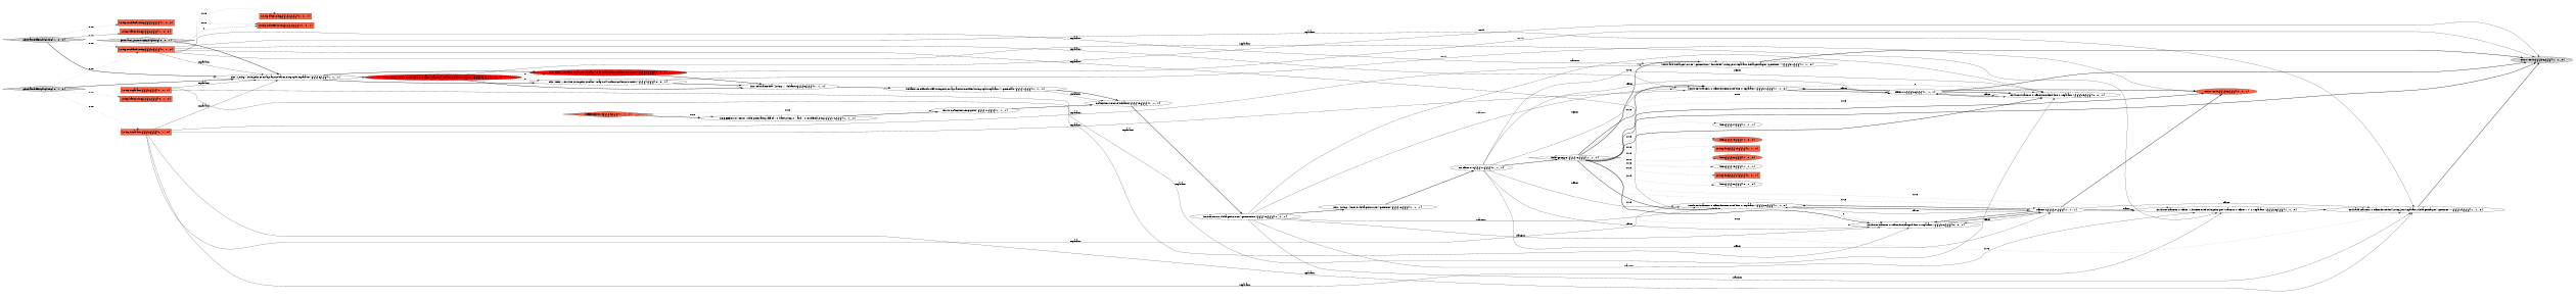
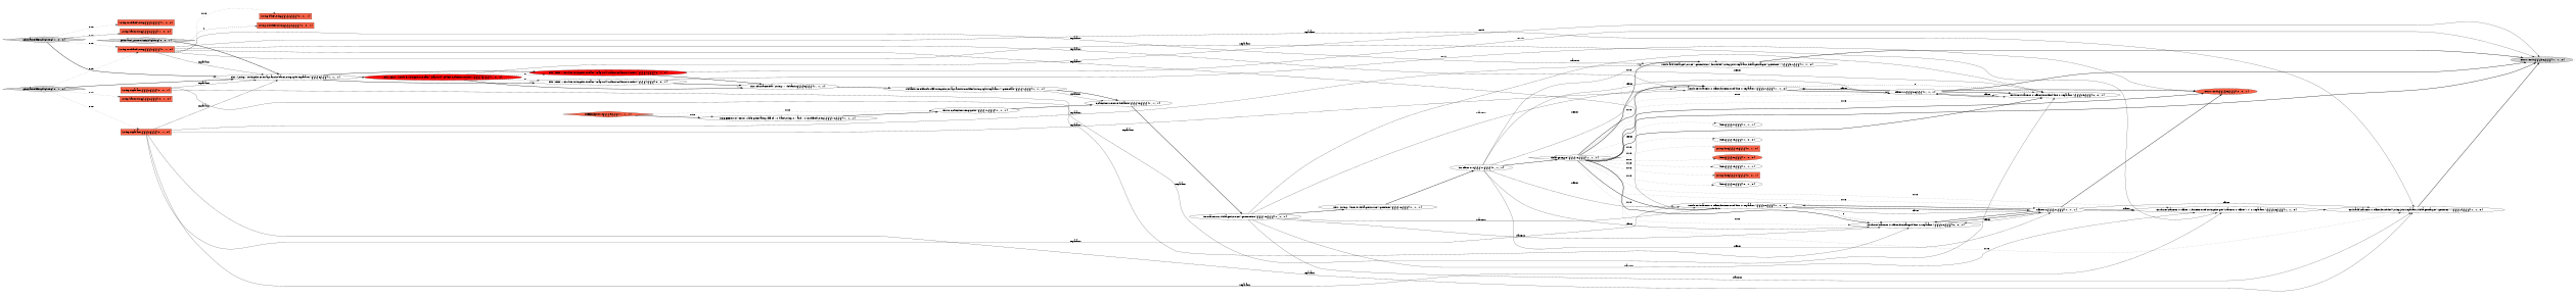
  digraph {
    rankdir=LR
    node [fillcolor=white shape=ellipse style=filled]
    edge [style=bold]
    n1 [fillcolor=tomato label="lines@@@26@@@['1', '0', '0']"]
    n2 [fillcolor=lightgray label="generateDiffHighlighting['1', '0', '0']" shape=diamond]
    n3 [fillcolor=tomato label="String modifiedString@@@2@@@['1', '0', '0']" shape=box]
    n4 [label="List<String> stringList = Arrays.asList(baseString.split(separator))@@@3@@@['1', '1', '1']"]
    n5 [fillcolor=tomato label="String baseString@@@2@@@['1', '0', '0']" shape=box]
    n6 [fillcolor=tomato label="String modifiedString@@@2@@@['1', '1', '0']" shape=box]
    n7 [label="List<Text> result = stringList.stream().map(null).collect(Collectors.toList())@@@4@@@['0', '0', '1']"]
    n8 [fillcolor=red label="List<Text> result = stringList.stream().map(null).collect(Collectors.toList())@@@4@@@['0', '1', '0']"]
    n9 [fillcolor=red label="List<Text> result = stringList.stream().map(null).collect(Collectors.toList())@@@4@@@['1', '0', '0']"]
    n10 [label="result.add(startPos + offset,forAdded(String.join(separator,delta.getTarget().getLines())))@@@24@@@['1', '1', '0']"]
    n11 [label="result.set(startPos + offset,forRemoved(line + separator))@@@20@@@['1', '1', '0']"]
    n12 [label="result.set(startPos + offset - 1,forRemoved(stringList.get((startPos + offset) - 1) + separator))@@@23@@@['1', '1', '0']"]
    n13 [label="result.add(delta.getSource().getPosition(),forAdded(String.join(separator,delta.getTarget().getLines())))@@@31@@@['1', '1', '0']"]
    n14 [label="result.set(startPos + offset,forRemoved(line + separator))@@@27@@@['1', '1', '0']"]
    n15 [fillcolor=tomato label="String modifiedString@@@2@@@['0', '0', '1']" shape=box]
    n16 [fillcolor=tomato label="String separator@@@2@@@['0', '1', '0']" shape=box]
    n17 [fillcolor=lightgray label="return result@@@36@@@['1', '1', '0']"]
    n18 [label="result.set(startPos + offset,forChanged(line + separator))@@@20@@@['0', '0', '1']"]
    n19 [label="offset++@@@21@@@['1', '1', '1']"]
    n20 [label="offset++@@@26@@@['1', '1', '1']"]
    n21 [label="result.set(startPos + offset,forAdded(line + separator))@@@25@@@['0', '0', '1']"]
    n22 [fillcolor=tomato label="return result@@@33@@@['0', '0', '1']"]
    n23 [fillcolor=lightgray label="generateSymmetricHighlighting['0', '0', '1']" shape=diamond]
    n24 [fillcolor=tomato label="String baseString@@@2@@@['0', '0', '1']" shape=box]
    n25 [fillcolor=tomato label="String separator@@@2@@@['0', '0', '1']" shape=box]
    n26 [fillcolor=lightgray label="generateDiffHighlighting['0', '1', '0']" shape=diamond]
    n27 [fillcolor=tomato label="String baseString@@@2@@@['0', '1', '0']" shape=box]
    n28 [label="List<AbstractDelta<String>> deltaList@@@5@@@['1', '1', '1']"]
    n29 [label="deltaList = DiffUtils.diff(stringList,Arrays.asList(modifiedString.split(separator))).getDeltas()@@@7@@@['1', '1', '1']"]
    n30 [label="Collections.reverse(deltaList)@@@13@@@['1', '1', '1']"]
    n31 [label="int startPos = delta.getSource().getPosition()@@@15@@@['1', '1', '1']"]
    n32 [label="List<String> lines = delta.getSource().getLines()@@@16@@@['1', '1', '1']"]
    n33 [label="int offset = 0@@@17@@@['1', '1', '1']"]
    n34 [label="delta.getType()@@@18@@@['1', '1', '1']" shape=diamond]
    n35 [label="lines@@@24@@@['1', '1', '1']"]
-   n36 [fillcolor=tomato label="lines@@@19@@@['1', '0', '0']"]
+   n36 [label="lines@@@19@@@['1', '0', '0']"]
    n37 [fillcolor=tomato label="String line@@@19@@@['0', '1', '0']" shape=box]
    n38 [label="lines@@@19@@@['1', '1', '1']"]
    n39 [fillcolor=tomato label="String line@@@24@@@['0', '0', '1']" shape=box]
    n40 [label="lines@@@26@@@['0', '1', '0']"]
    n41 [label="return Collections.emptyList()@@@11@@@['1', '1', '1']"]
    n42 [label="LOGGER.error(\"Error while generating diff of \" + baseString + \" and \" + modifiedString)@@@10@@@['1', '1', '1']"]
    n43 [fillcolor=tomato label="DiffException e@@@9@@@['1', '1', '1']" shape=diamond]
    n2 -> n3 [label=true style=dotted]
    n2 -> n4
    n2 -> n5 [label=true style=solid]
    n2 -> n6 [label=true style=dotted]
    n4 -> n7
    n4 -> n8
    n4 -> n9
    n6 -> n4 [label=separator style=solid]
    n6 -> n10 [label=separator style=solid]
    n6 -> n11 [label=separator style=solid]
    n6 -> n12 [label=separator style=solid]
    n6 -> n13 [label=separator style=solid]
    n6 -> n14 [label=separator style=solid]
    n6 -> n15 [label=0 style=dashed]
    n7 -> n22 [label=result style=solid]
    n7 -> n28
    n8 -> n17 [label=result style=solid]
    n8 -> n28
    n9 -> n7 [label=0 style=dashed]
    n9 -> n8 [label=0 style=dashed]
    n9 -> n17 [label=result style=solid]
    n9 -> n28
    n10 -> n17
    n11 -> n18 [label=0 style=dashed]
    n11 -> n19
    n12 -> n10
    n13 -> n17
    n14 -> n20
    n14 -> n21 [label=0 style=dashed]
    n16 -> n4 [label=separator style=solid]
    n16 -> n10 [label=separator style=solid]
    n16 -> n11 [label=separator style=solid]
    n16 -> n12 [label=separator style=solid]
    n16 -> n13 [label=separator style=solid]
    n16 -> n14 [label=separator style=solid]
    n18 -> n19
    n19 -> n10 [label=offset style=solid]
    n19 -> n11
    n19 -> n11 [label=offset style=solid]
    n19 -> n12 [label=offset style=solid]
    n19 -> n12
    n19 -> n18
    n19 -> n18 [label=offset style=solid]
    n19 -> n22
    n20 -> n14 [label=offset style=solid]
    n20 -> n14
    n20 -> n17
    n20 -> n21
    n20 -> n21 [label=offset style=solid]
    n20 -> n22
    n21 -> n20
    n23 -> n4
-   n23 -> n15 [label=true style=dotted]
    n23 -> n24 [label=true style=dotted]
    n25 -> n4 [label=separator style=solid]
    n25 -> n18 [label=separator style=solid]
    n25 -> n21 [label=separator style=solid]
    n26 -> n4
    n26 -> n6 [label=true style=dotted]
    n26 -> n16 [label=true style=dotted]
    n26 -> n27 [label=true style=dotted]
    n28 -> n29
    n29 -> n30 [label=deltaList style=solid]
    n29 -> n30
    n30 -> n31
    n31 -> n10 [label=startPos style=solid]
    n31 -> n11 [label=startPos style=solid]
    n31 -> n12 [label=startPos style=solid]
    n31 -> n14 [label=startPos style=solid]
    n31 -> n18 [label=startPos style=solid]
    n31 -> n21 [label=startPos style=solid]
    n31 -> n32
    n32 -> n33
    n33 -> n11 [label=offset style=solid]
    n33 -> n14 [label=offset style=solid]
    n33 -> n18 [label=offset style=solid]
    n33 -> n19 [label=offset style=solid]
    n33 -> n20 [label=offset style=solid]
    n33 -> n21 [label=offset style=solid]
    n33 -> n34
    n34 -> n1 [label=true style=dotted]
    n34 -> n10 [label=true style=dotted]
    n34 -> n11
    n34 -> n11 [label=true style=dotted]
    n34 -> n12 [label=true style=dotted]
    n34 -> n13 [label=true style=dotted]
    n34 -> n13
    n34 -> n14
    n34 -> n14 [label=true style=dotted]
    n34 -> n17
    n34 -> n18
    n34 -> n18 [label=true style=dotted]
    n34 -> n19 [label=true style=dotted]
    n34 -> n20 [label=true style=dotted]
    n34 -> n21 [label=true style=dotted]
    n34 -> n21
    n34 -> n22
-   n34 -> n35 [label=true style=dotted]
+   n34 -> n35 [label=offset style=dotted]
    n34 -> n36 [label=true style=dotted]
    n34 -> n37 [label=true style=dotted]
    n34 -> n38 [label=true style=dotted]
    n34 -> n39 [label=true style=dotted]
    n34 -> n40 [label=true style=dotted]
    n41 -> n30
    n42 -> n41
    n43 -> n41 [label=true style=dotted]
    n43 -> n42
    n43 -> n42 [label=true style=dotted]
  }
